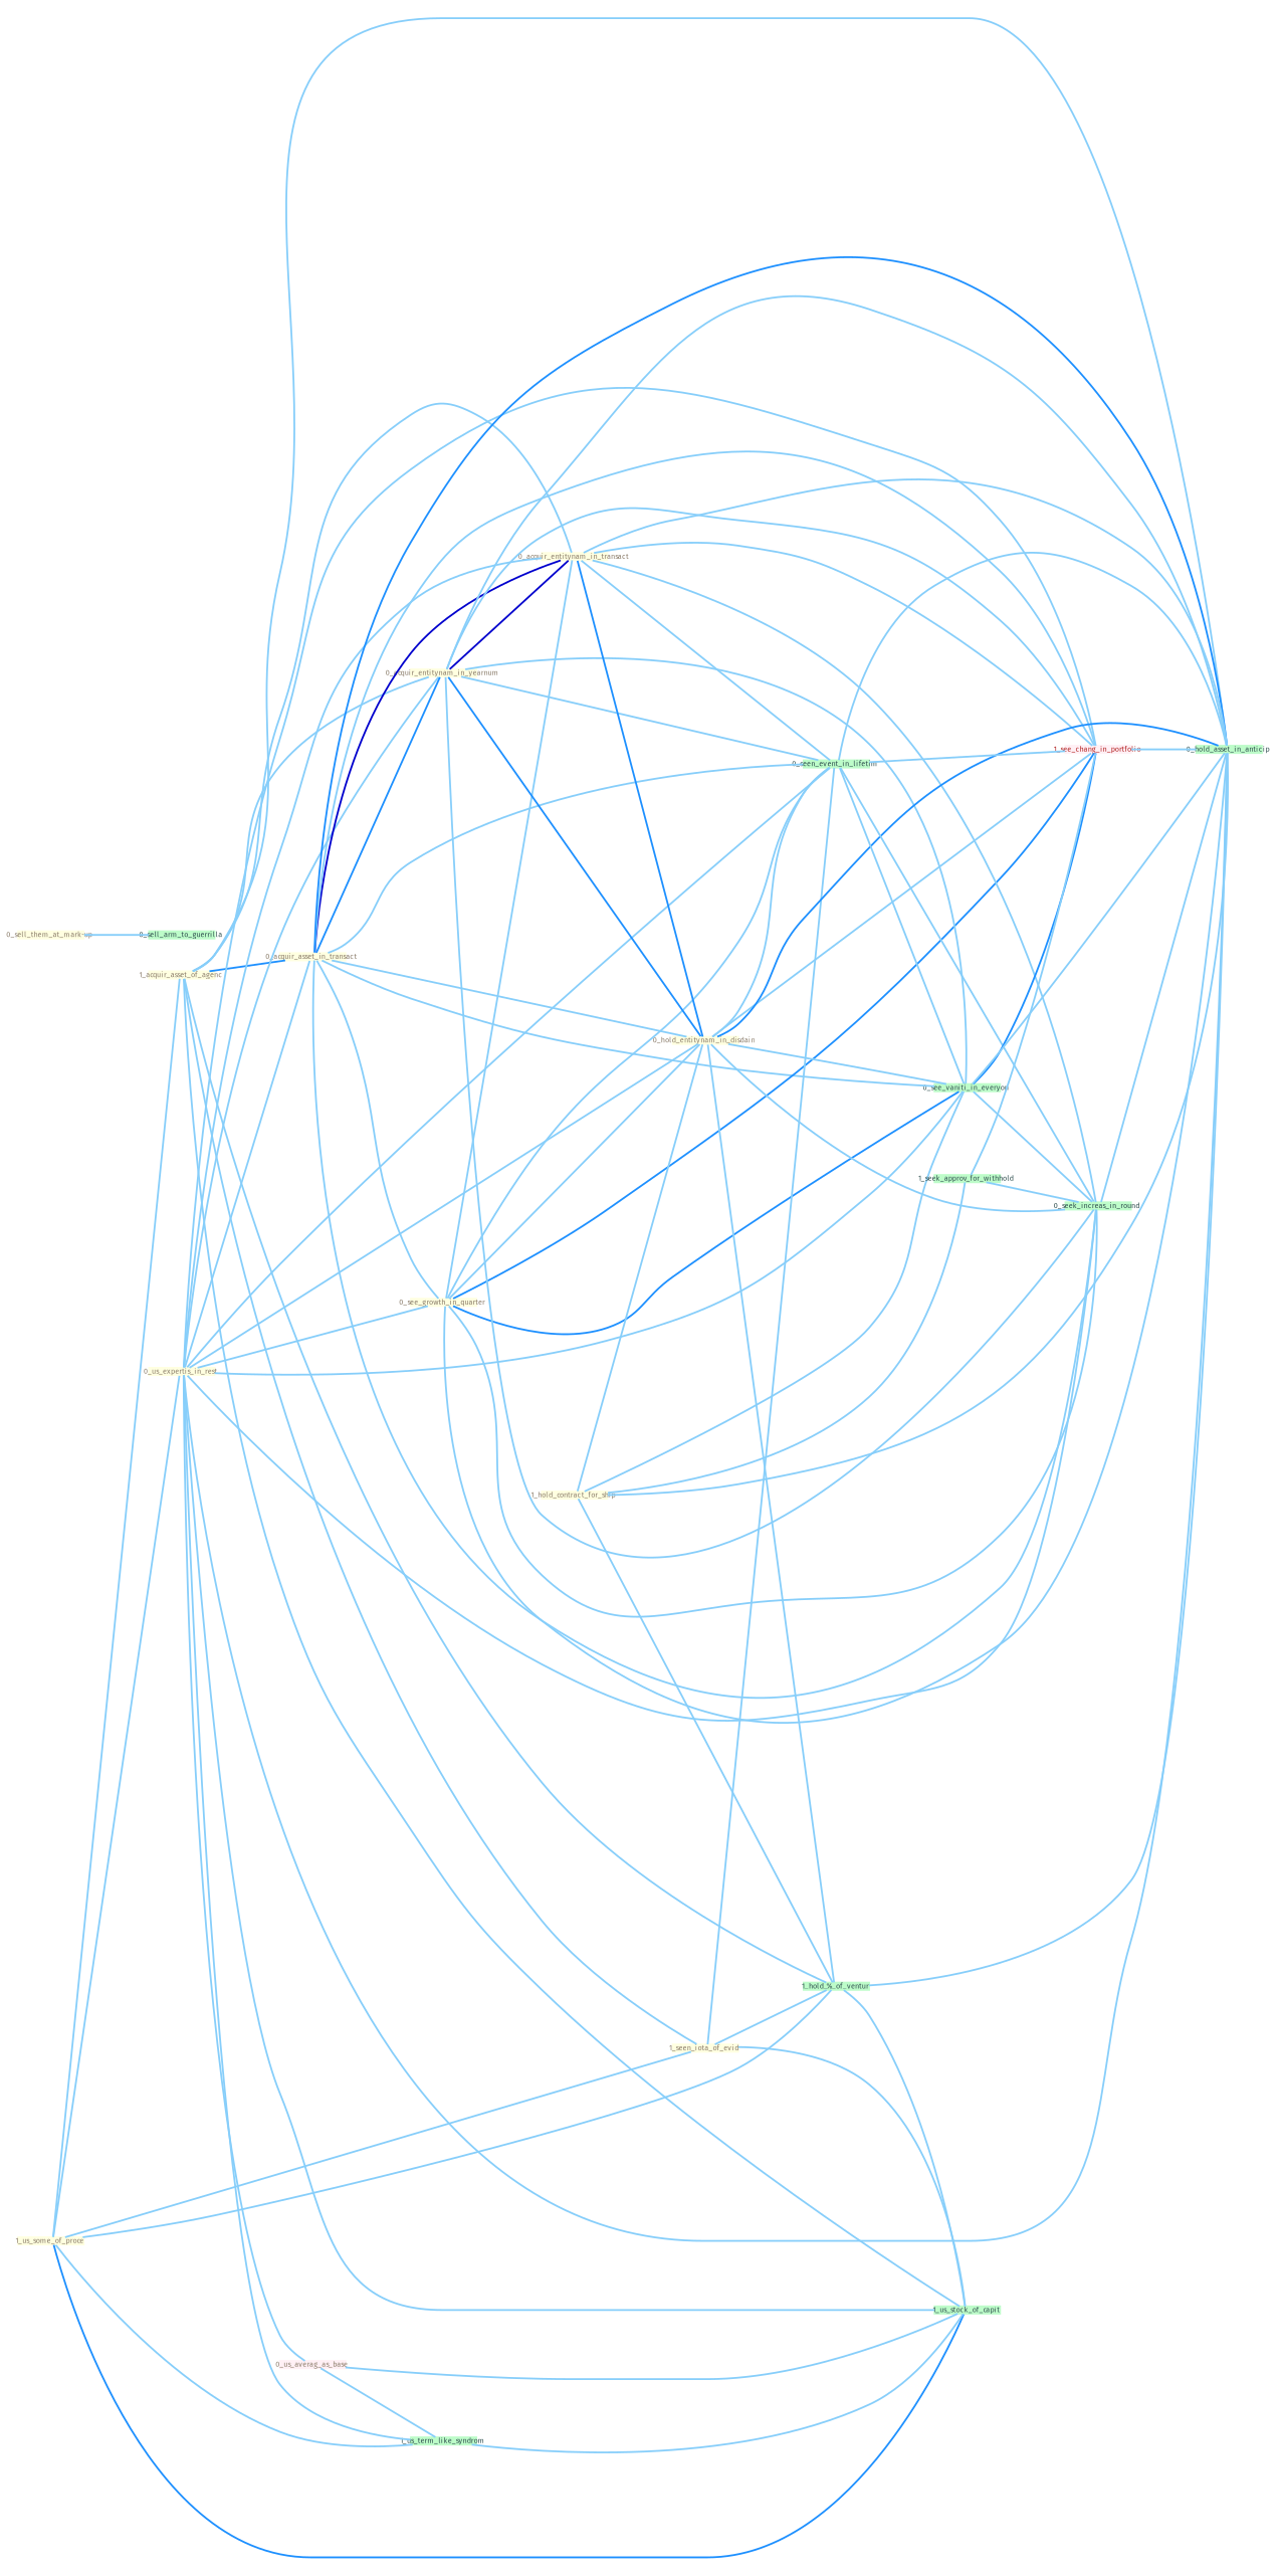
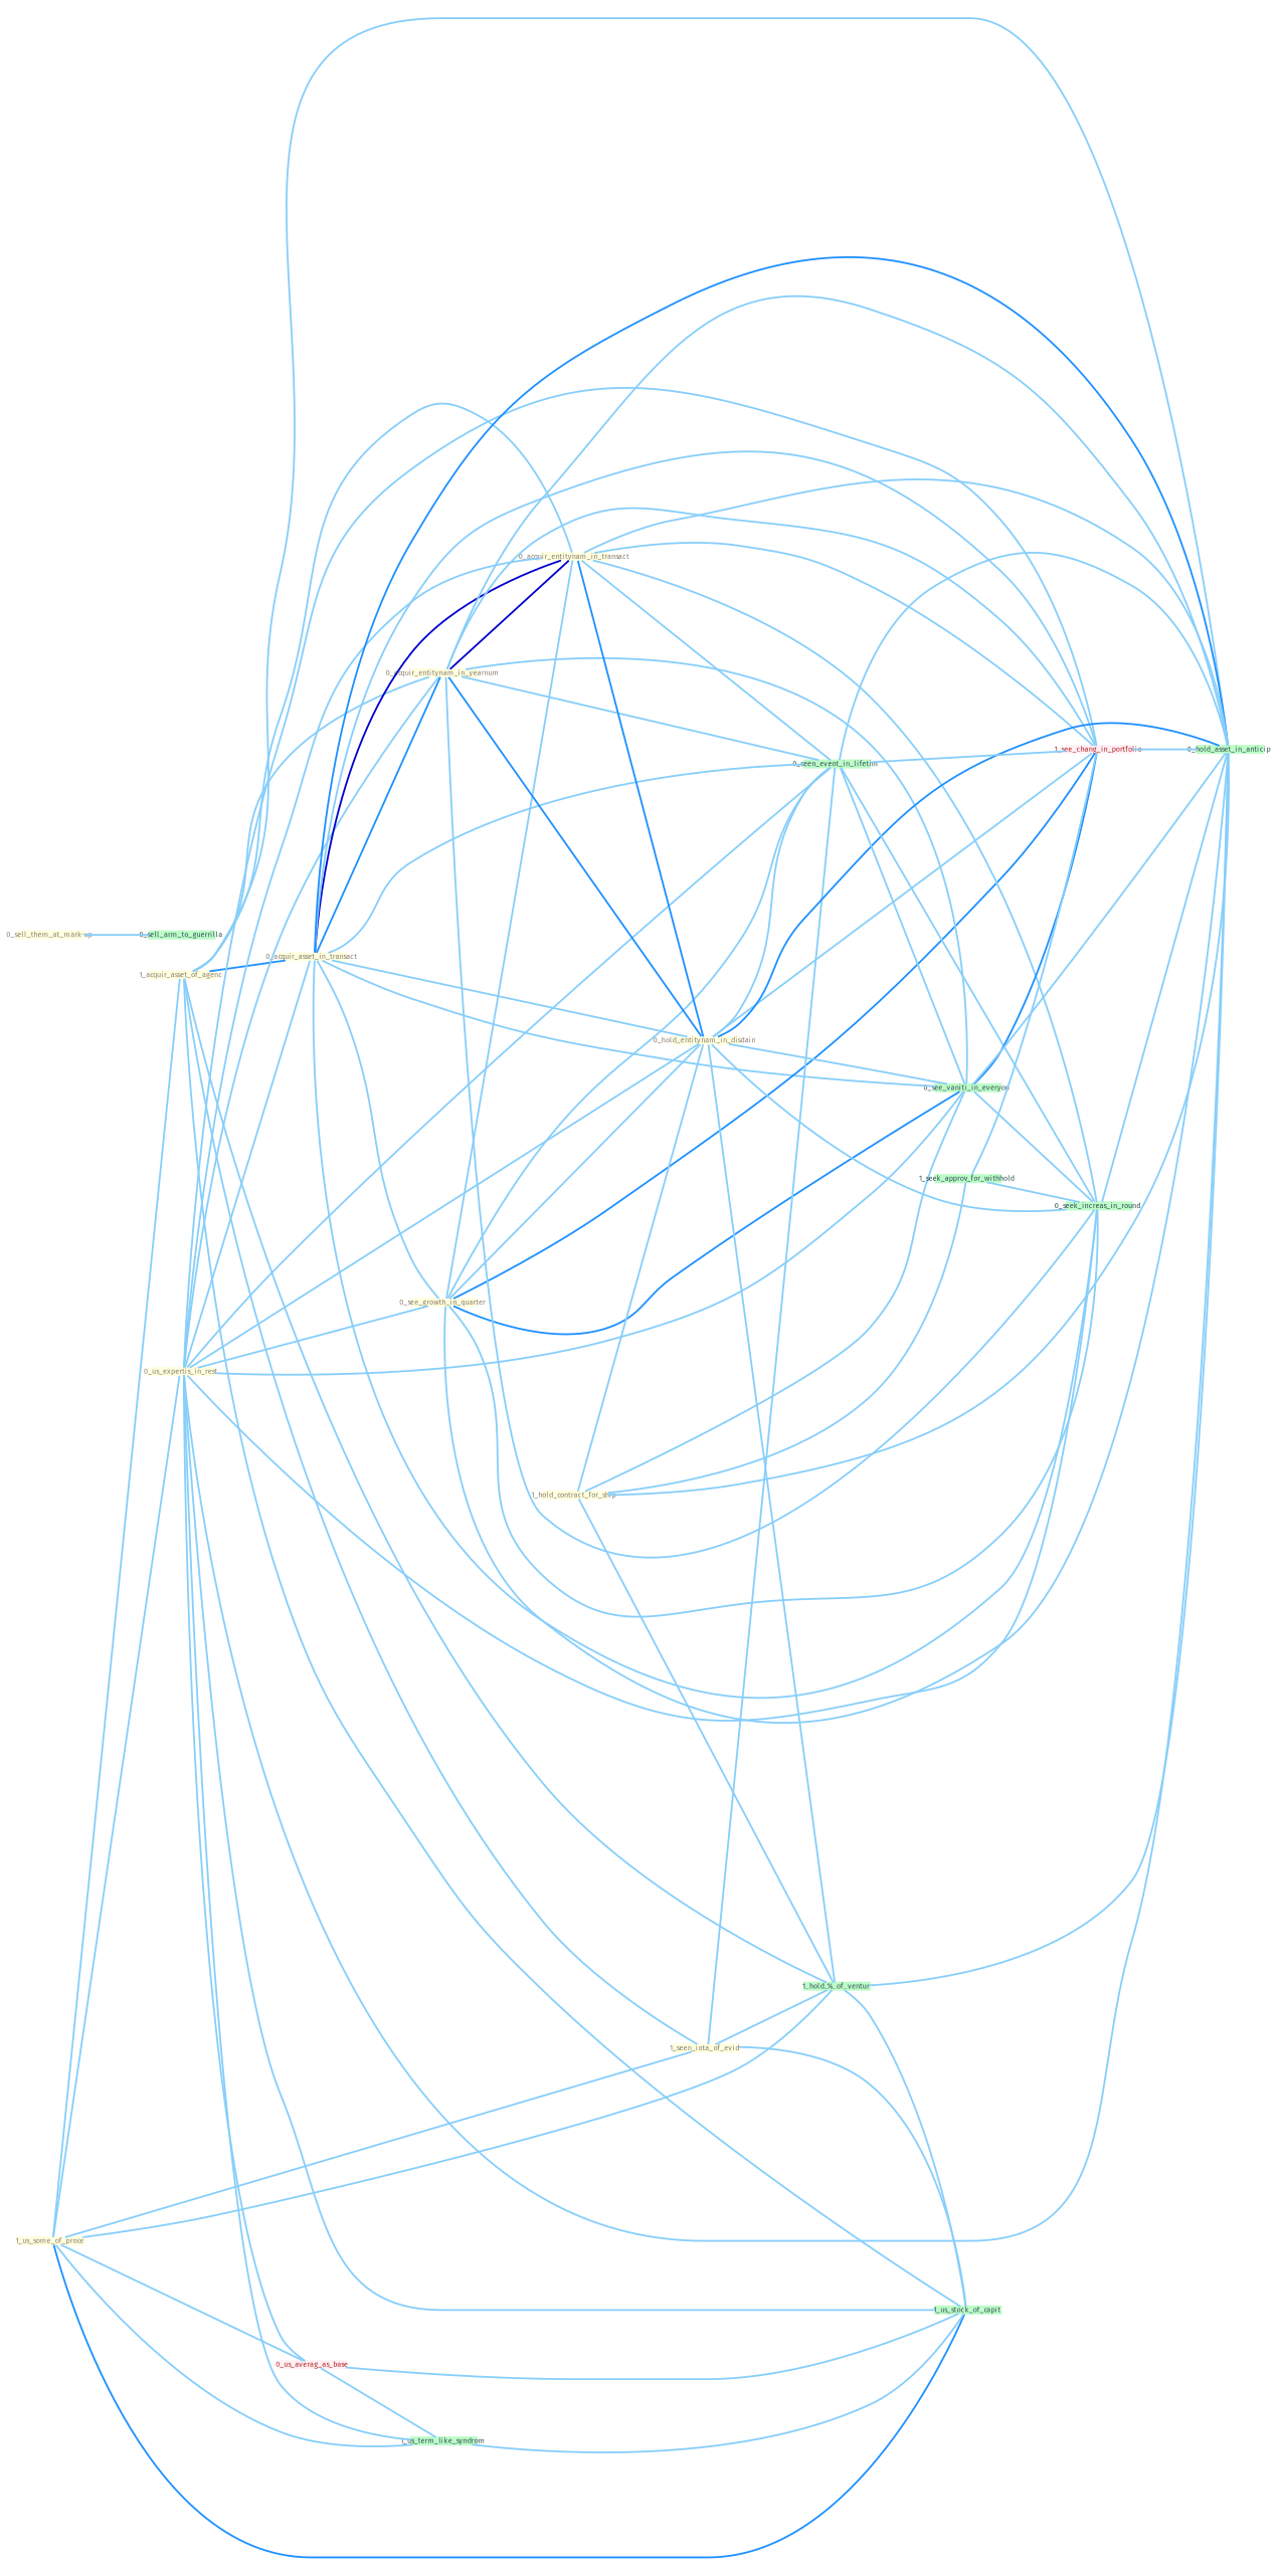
  graph {
    fontname="Fira Sans"
    rankdir=LR
    node [color="#ffffe0" fixedsize=true fontcolor="#8b7d6b" fontname="Fira Sans" fontsize=4 shape=polygon style=filled]
    edge [color="#87cefa" fontname="Fira Sans" w=1]
    "1_us_some_of_proce " [height=.06 width=.5]
    "1_acquir_asset_of_agenc " [height=.06 width=.5]
    "0_us_expertis_in_rest " [height=.06 width=.5]
    "0_acquir_asset_in_transact " [height=.06 width=.5]
    "0_see_growth_in_quarter " [height=.06 width=.5]
    "0_sell_them_at_mark-up " [height=.06 width=.5]
    "0_acquir_entitynam_in_yearnum " [height=.06 width=.5]
    "1_seen_iota_of_evid " [height=.06 width=.5]
    "0_acquir_entitynam_in_transact " [height=.06 width=.5]
    "1_hold_contract_for_ship " [height=.06 width=.5]
    "0_hold_entitynam_in_disdain " [height=.06 width=.5]
-   "0_us_averag_as_base " [color="#fff0f5" height=.06 width=.5]
+   "0_us_averag_as_base " [color="#fff0f5" fontcolor="#b22222" height=.06 width=.5]
    "1_see_chang_in_portfolio " [color="#fff0f5" fontcolor="#b22222" height=.06 width=.5]
    "1_us_term_like_syndrom " [color="#BDFCC9" fontcolor="#2f4f4f" height=.06 width=.5]
    "1_hold_%_of_ventur " [color="#BDFCC9" fontcolor="#2f4f4f" height=.06 width=.5]
    "1_us_stock_of_capit " [color="#BDFCC9" fontcolor="#2f4f4f" height=.06 width=.5]
    "0_hold_asset_in_anticip " [color="#BDFCC9" fontcolor="#2f4f4f" height=.06 width=.5]
    "0_seen_event_in_lifetim " [color="#BDFCC9" fontcolor="#2f4f4f" height=.06 width=.5]
    "0_see_vaniti_in_everyon " [color="#BDFCC9" fontcolor="#2f4f4f" height=.06 width=.5]
    "0_seek_increas_in_round " [color="#BDFCC9" fontcolor="#2f4f4f" height=.06 width=.5]
    "0_sell_arm_to_guerrilla " [color="#BDFCC9" fontcolor="#2f4f4f" height=.06 width=.5]
    "1_seek_approv_for_withhold " [color="#BDFCC9" fontcolor="#2f4f4f" height=.06 width=.5]
    subgraph sub_1 {
      "1_us_some_of_proce "
      "1_acquir_asset_of_agenc "
      "0_us_expertis_in_rest "
      "0_acquir_asset_in_transact "
      "0_see_growth_in_quarter "
      "0_sell_them_at_mark-up "
      "0_acquir_entitynam_in_yearnum "
      "1_seen_iota_of_evid "
      "0_acquir_entitynam_in_transact "
      "1_hold_contract_for_ship "
      "0_hold_entitynam_in_disdain "
    }
    subgraph sub_2 {
      "0_us_averag_as_base "
      "1_see_chang_in_portfolio "
    }
    "1_us_some_of_proce " -- "1_acquir_asset_of_agenc "
    "1_us_some_of_proce " -- "0_us_expertis_in_rest "
    "1_us_some_of_proce " -- "1_seen_iota_of_evid "
+   "1_us_some_of_proce " -- "0_us_averag_as_base "
    "1_us_some_of_proce " -- "1_us_term_like_syndrom "
    "1_us_some_of_proce " -- "1_hold_%_of_ventur "
    "1_us_some_of_proce " -- "1_us_stock_of_capit " [color="#1e90ff" w=2]
    "1_acquir_asset_of_agenc " -- "0_acquir_asset_in_transact " [color="#1e90ff" w=2]
    "1_acquir_asset_of_agenc " -- "0_acquir_entitynam_in_yearnum "
    "1_acquir_asset_of_agenc " -- "1_seen_iota_of_evid "
    "1_acquir_asset_of_agenc " -- "0_acquir_entitynam_in_transact "
    "1_acquir_asset_of_agenc " -- "1_hold_%_of_ventur "
    "1_acquir_asset_of_agenc " -- "1_us_stock_of_capit "
    "1_acquir_asset_of_agenc " -- "0_hold_asset_in_anticip "
    "0_us_expertis_in_rest " -- "0_acquir_asset_in_transact "
    "0_us_expertis_in_rest " -- "0_see_growth_in_quarter "
    "0_us_expertis_in_rest " -- "0_acquir_entitynam_in_yearnum "
    "0_us_expertis_in_rest " -- "0_acquir_entitynam_in_transact "
    "0_us_expertis_in_rest " -- "0_hold_entitynam_in_disdain "
    "0_us_expertis_in_rest " -- "0_us_averag_as_base "
    "0_us_expertis_in_rest " -- "1_see_chang_in_portfolio "
    "0_us_expertis_in_rest " -- "1_us_term_like_syndrom "
    "0_us_expertis_in_rest " -- "1_us_stock_of_capit "
    "0_us_expertis_in_rest " -- "0_hold_asset_in_anticip "
    "0_us_expertis_in_rest " -- "0_seen_event_in_lifetim "
    "0_us_expertis_in_rest " -- "0_see_vaniti_in_everyon "
    "0_us_expertis_in_rest " -- "0_seek_increas_in_round "
    "0_acquir_asset_in_transact " -- "0_see_growth_in_quarter "
    "0_acquir_asset_in_transact " -- "0_acquir_entitynam_in_yearnum " [color="#1e90ff" w=2]
    "0_acquir_asset_in_transact " -- "0_acquir_entitynam_in_transact " [color="#0000cd" w=3]
    "0_acquir_asset_in_transact " -- "0_hold_entitynam_in_disdain "
    "0_acquir_asset_in_transact " -- "1_see_chang_in_portfolio "
    "0_acquir_asset_in_transact " -- "0_hold_asset_in_anticip " [color="#1e90ff" w=2]
    "0_acquir_asset_in_transact " -- "0_seen_event_in_lifetim "
    "0_acquir_asset_in_transact " -- "0_see_vaniti_in_everyon "
    "0_acquir_asset_in_transact " -- "0_seek_increas_in_round "
    "0_see_growth_in_quarter " -- "0_acquir_entitynam_in_transact "
    "0_see_growth_in_quarter " -- "0_hold_entitynam_in_disdain "
    "0_see_growth_in_quarter " -- "1_see_chang_in_portfolio " [color="#1e90ff" w=2]
    "0_see_growth_in_quarter " -- "0_hold_asset_in_anticip "
    "0_see_growth_in_quarter " -- "0_seen_event_in_lifetim "
    "0_see_growth_in_quarter " -- "0_see_vaniti_in_everyon " [color="#1e90ff" w=2]
    "0_see_growth_in_quarter " -- "0_seek_increas_in_round "
    "0_sell_them_at_mark-up " -- "0_sell_arm_to_guerrilla "
    "0_acquir_entitynam_in_yearnum " -- "0_acquir_entitynam_in_transact " [color="#0000cd" w=3]
    "0_acquir_entitynam_in_yearnum " -- "0_hold_entitynam_in_disdain " [color="#1e90ff" w=2]
    "0_acquir_entitynam_in_yearnum " -- "1_see_chang_in_portfolio "
    "0_acquir_entitynam_in_yearnum " -- "0_hold_asset_in_anticip "
    "0_acquir_entitynam_in_yearnum " -- "0_seen_event_in_lifetim "
    "0_acquir_entitynam_in_yearnum " -- "0_see_vaniti_in_everyon "
    "0_acquir_entitynam_in_yearnum " -- "0_seek_increas_in_round "
    "1_seen_iota_of_evid " -- "1_hold_%_of_ventur "
    "1_seen_iota_of_evid " -- "1_us_stock_of_capit "
    "1_seen_iota_of_evid " -- "0_seen_event_in_lifetim "
    "0_acquir_entitynam_in_transact " -- "0_hold_entitynam_in_disdain " [color="#1e90ff" w=2]
    "0_acquir_entitynam_in_transact " -- "1_see_chang_in_portfolio "
    "0_acquir_entitynam_in_transact " -- "0_hold_asset_in_anticip "
    "0_acquir_entitynam_in_transact " -- "0_seen_event_in_lifetim "
    "0_acquir_entitynam_in_transact " -- "0_seek_increas_in_round "
    "1_hold_contract_for_ship " -- "0_hold_entitynam_in_disdain "
    "1_hold_contract_for_ship " -- "1_hold_%_of_ventur "
    "1_hold_contract_for_ship " -- "0_hold_asset_in_anticip "
    "1_hold_contract_for_ship " -- "0_see_vaniti_in_everyon "
    "1_hold_contract_for_ship " -- "1_seek_approv_for_withhold "
    "0_hold_entitynam_in_disdain " -- "1_see_chang_in_portfolio "
    "0_hold_entitynam_in_disdain " -- "1_hold_%_of_ventur "
    "0_hold_entitynam_in_disdain " -- "0_hold_asset_in_anticip " [color="#1e90ff" w=2]
    "0_hold_entitynam_in_disdain " -- "0_seen_event_in_lifetim "
    "0_hold_entitynam_in_disdain " -- "0_see_vaniti_in_everyon "
    "0_hold_entitynam_in_disdain " -- "0_seek_increas_in_round "
    "0_us_averag_as_base " -- "1_us_term_like_syndrom "
    "0_us_averag_as_base " -- "1_us_stock_of_capit "
    "1_see_chang_in_portfolio " -- "0_hold_asset_in_anticip "
    "1_us_term_like_syndrom " -- "1_us_stock_of_capit "
    "1_hold_%_of_ventur " -- "1_us_stock_of_capit "
    "1_hold_%_of_ventur " -- "0_hold_asset_in_anticip "
    "0_seen_event_in_lifetim " -- "1_see_chang_in_portfolio "
    "0_seen_event_in_lifetim " -- "0_hold_asset_in_anticip "
    "0_seen_event_in_lifetim " -- "0_see_vaniti_in_everyon "
    "0_seen_event_in_lifetim " -- "0_seek_increas_in_round "
    "0_see_vaniti_in_everyon " -- "1_see_chang_in_portfolio " [color="#1e90ff" w=2]
    "0_see_vaniti_in_everyon " -- "0_hold_asset_in_anticip "
    "0_see_vaniti_in_everyon " -- "0_seek_increas_in_round "
    "0_seek_increas_in_round " -- "0_hold_asset_in_anticip "
    "1_seek_approv_for_withhold " -- "1_see_chang_in_portfolio "
    "1_seek_approv_for_withhold " -- "0_seek_increas_in_round "
  }
